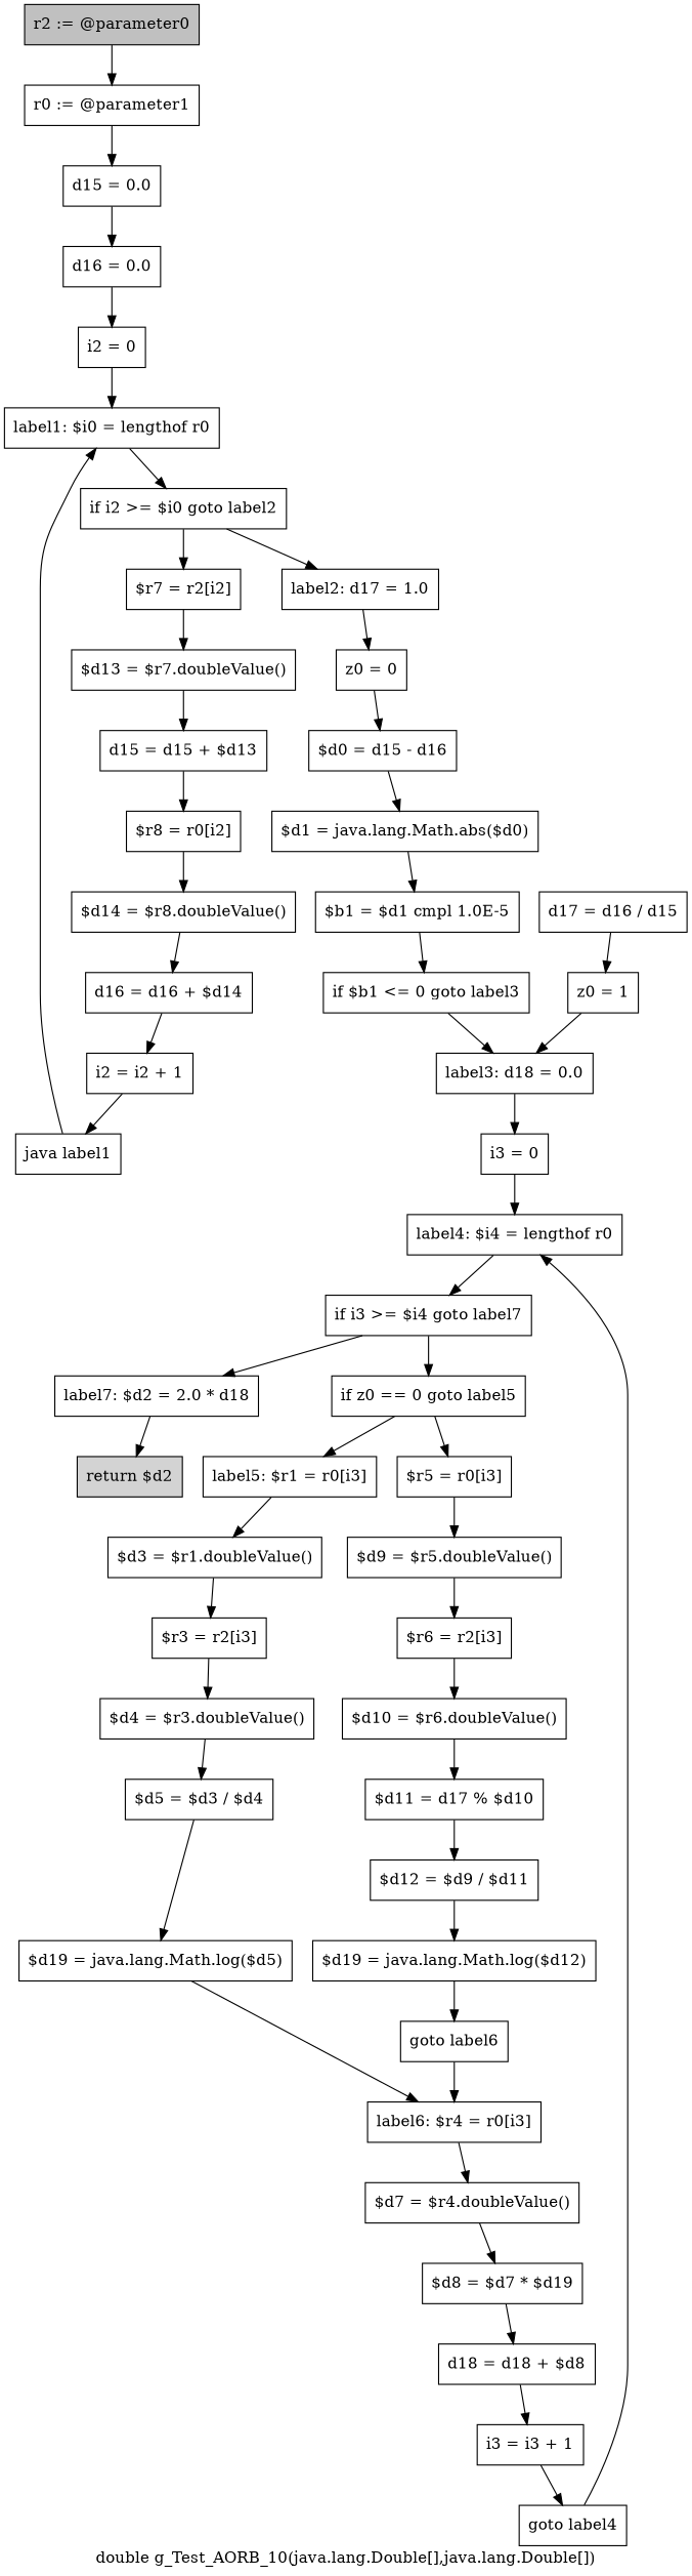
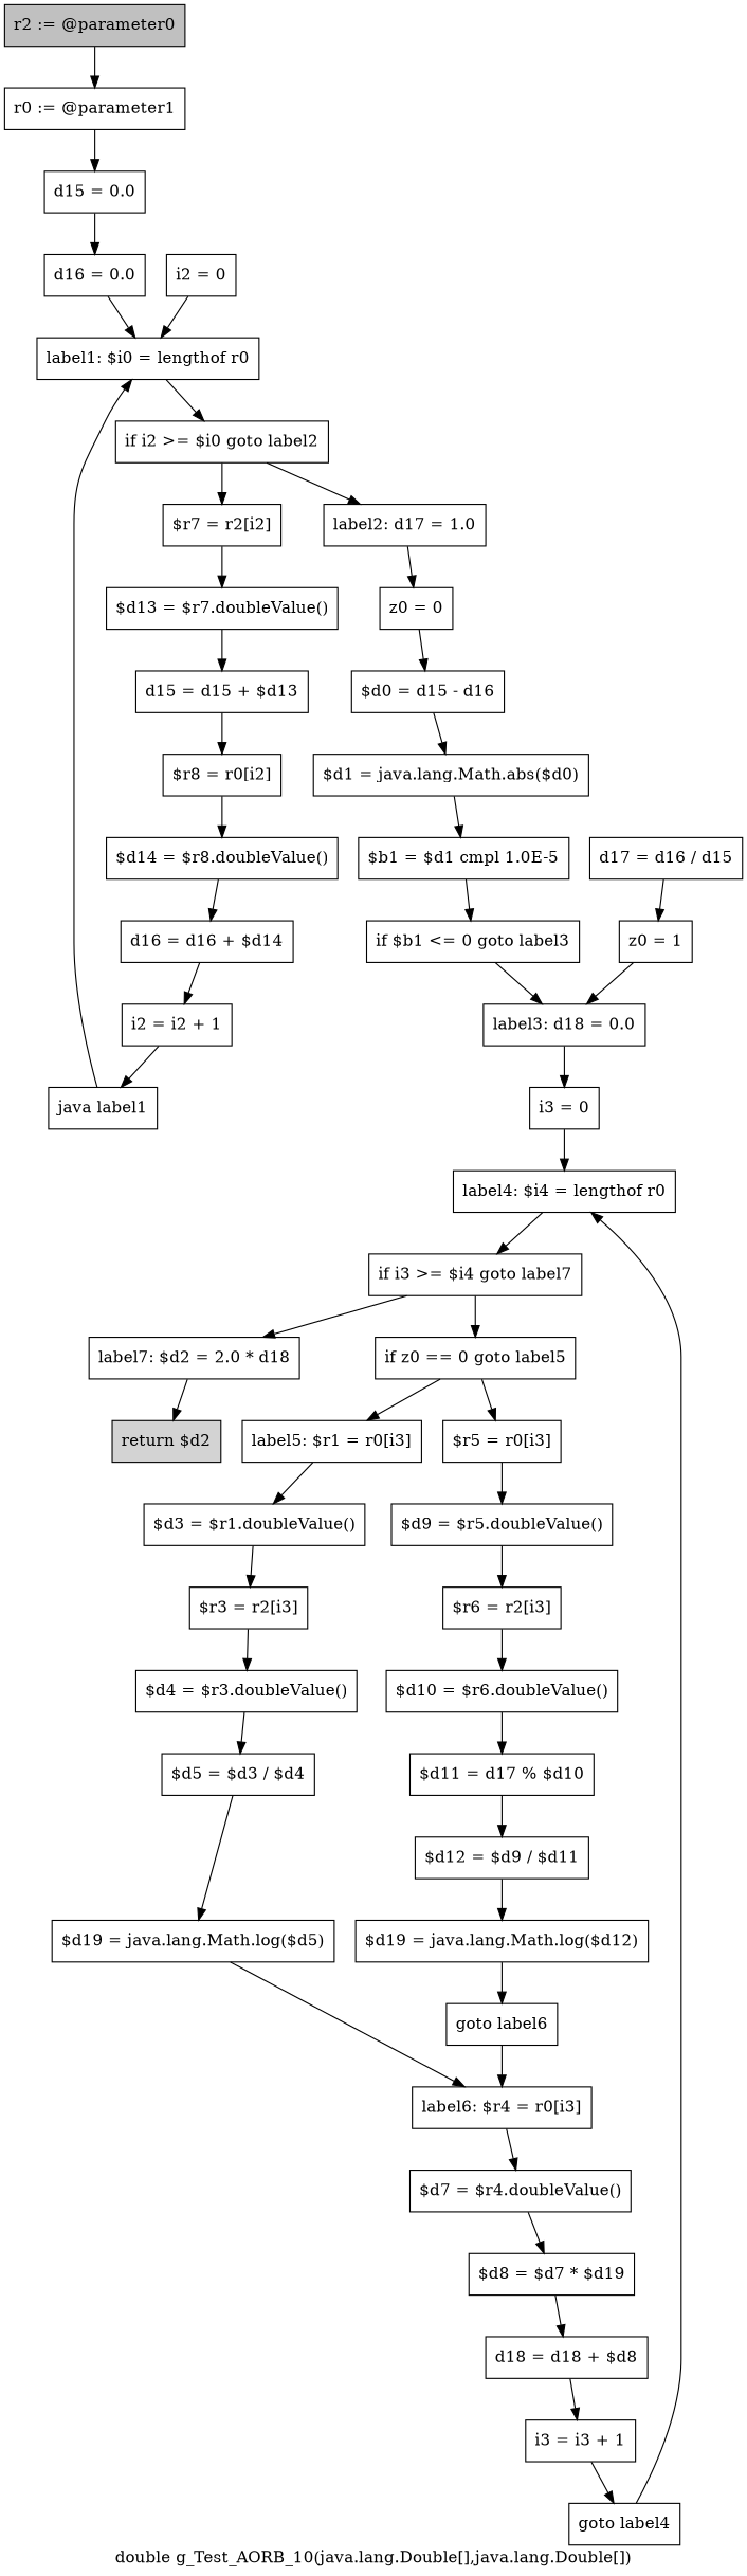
  digraph {
    label="double g_Test_AORB_10(java.lang.Double[],java.lang.Double[])"
    node [shape=box]
    n1 [fillcolor=gray label="r2 := @parameter0" style=filled]
    n2 [label="r0 := @parameter1"]
    n3 [label="d15 = 0.0"]
    n4 [label="d16 = 0.0"]
    n5 [label="i2 = 0"]
    n6 [label="label1: $i0 = lengthof r0"]
    n7 [label="if i2 >= $i0 goto label2"]
    n8 [label="$r7 = r2[i2]"]
    n9 [label="label2: d17 = 1.0"]
    n10 [label="$d13 = $r7.doubleValue()"]
    n11 [label="z0 = 0"]
    n12 [label="d15 = d15 + $d13"]
    n13 [label="$d0 = d15 - d16"]
    n14 [label="$r8 = r0[i2]"]
    n15 [label="$d14 = $r8.doubleValue()"]
    n16 [label="d16 = d16 + $d14"]
    n17 [label="i2 = i2 + 1"]
    n18 [label="java label1"]
    n19 [label="$d1 = java.lang.Math.abs($d0)"]
    n20 [label="$b1 = $d1 cmpl 1.0E-5"]
    n21 [label="if $b1 <= 0 goto label3"]
    n22 [label="label3: d18 = 0.0"]
    n23 [label="d17 = d16 / d15"]
    n24 [label="z0 = 1"]
    n25 [label="i3 = 0"]
    n26 [label="label4: $i4 = lengthof r0"]
    n27 [label="if i3 >= $i4 goto label7"]
    n28 [label="if z0 == 0 goto label5"]
    n29 [label="label7: $d2 = 2.0 * d18"]
    n30 [label="$r5 = r0[i3]"]
    n31 [label="label5: $r1 = r0[i3]"]
    n32 [fillcolor=lightgray label="return $d2" style=filled]
    n33 [label="$d9 = $r5.doubleValue()"]
    n34 [label="$d3 = $r1.doubleValue()"]
    n35 [label="$r6 = r2[i3]"]
    n36 [label="$r3 = r2[i3]"]
    n37 [label="$d10 = $r6.doubleValue()"]
    n38 [label="$d11 = d17 % $d10"]
    n39 [label="$d12 = $d9 / $d11"]
    n40 [label="$d19 = java.lang.Math.log($d12)"]
    n41 [label="goto label6"]
    n42 [label="label6: $r4 = r0[i3]"]
    n43 [label="$d7 = $r4.doubleValue()"]
    n44 [label="$d8 = $d7 * $d19"]
    n45 [label="$d4 = $r3.doubleValue()"]
    n46 [label="$d5 = $d3 / $d4"]
    n47 [label="$d19 = java.lang.Math.log($d5)"]
    n48 [label="d18 = d18 + $d8"]
    n49 [label="i3 = i3 + 1"]
    n50 [label="goto label4"]
    n1 -> n2
    n2 -> n3
    n3 -> n4
-   n4 -> n5
+   n4 -> n6
    n5 -> n6
    n6 -> n7
    n7 -> n8
    n7 -> n9
    n8 -> n10
    n9 -> n11
    n10 -> n12
    n11 -> n13
    n12 -> n14
    n13 -> n19
    n14 -> n15
    n15 -> n16
    n16 -> n17
    n17 -> n18
    n18 -> n6
    n19 -> n20
    n20 -> n21
    n21 -> n22
    n22 -> n25
    n23 -> n24
    n24 -> n22
    n25 -> n26
    n26 -> n27
    n27 -> n28
    n27 -> n29
    n28 -> n30
    n28 -> n31
    n29 -> n32
    n30 -> n33
    n31 -> n34
    n33 -> n35
    n34 -> n36
    n35 -> n37
    n36 -> n45
    n37 -> n38
    n38 -> n39
    n39 -> n40
    n40 -> n41
    n41 -> n42
    n42 -> n43
    n43 -> n44
    n44 -> n48
    n45 -> n46
    n46 -> n47
    n47 -> n42
    n48 -> n49
    n49 -> n50
    n50 -> n26
  }
